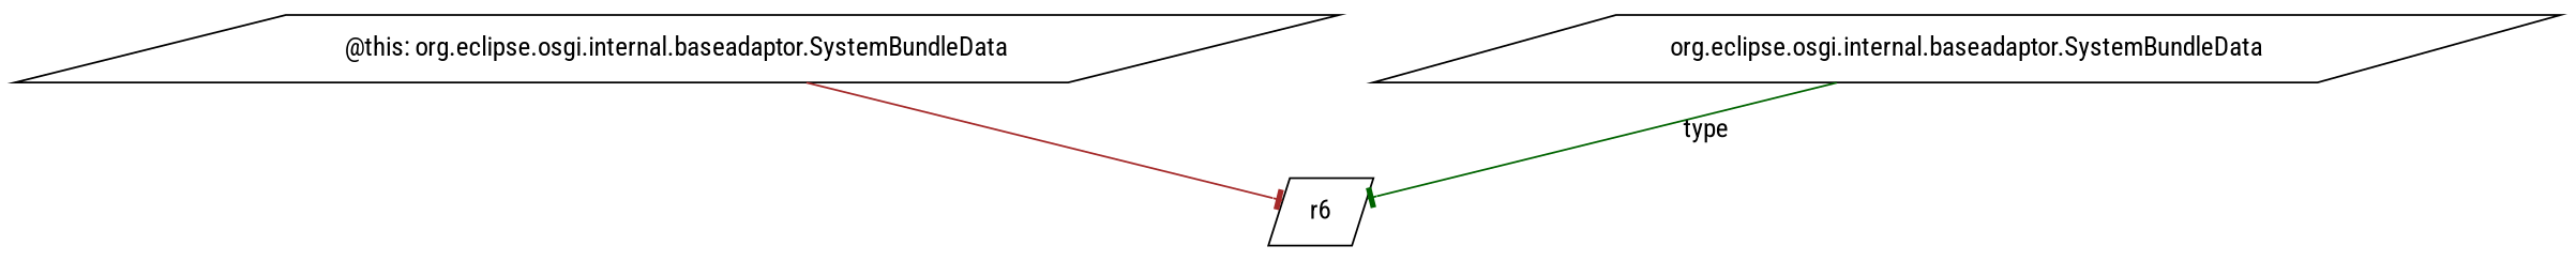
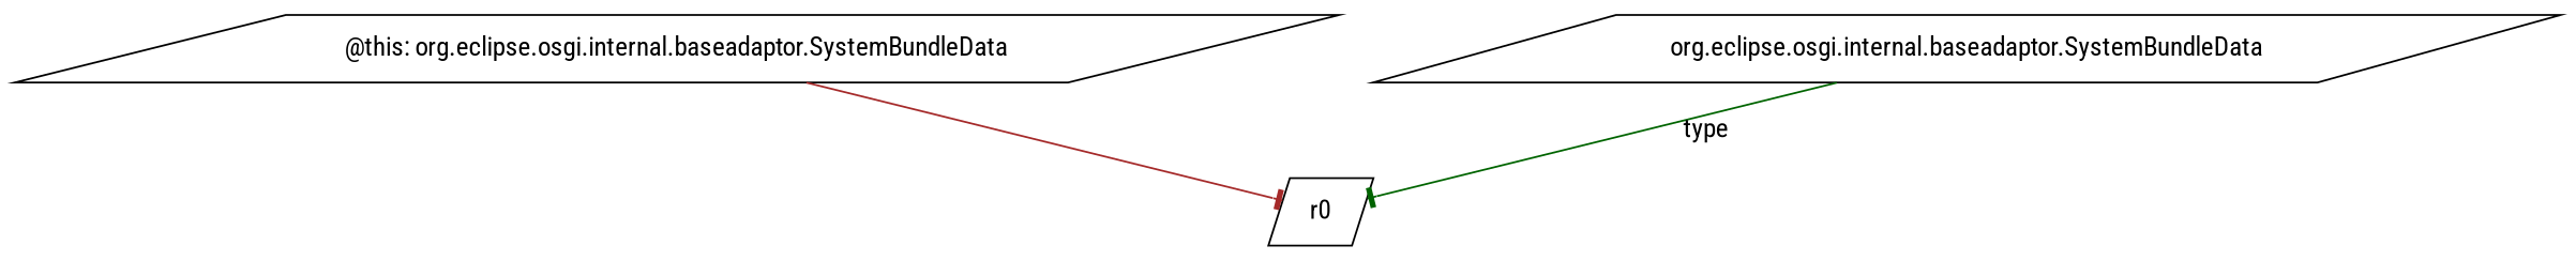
  digraph {
    fontname="Roboto Condensed"
    node [shape=parallelogram fontname="Roboto Condensed"]
    edge [arrowhead=tee fontname="Roboto Condensed"]
    n1 [label="@this: org.eclipse.osgi.internal.baseadaptor.SystemBundleData"]
-   n2 [label=r6]
+   n2 [label=r0]
    n3 [label="org.eclipse.osgi.internal.baseadaptor.SystemBundleData"]
    n1 -> n2 [color=brown]
    n3 -> n2 [label=type color=darkgreen]
  }
